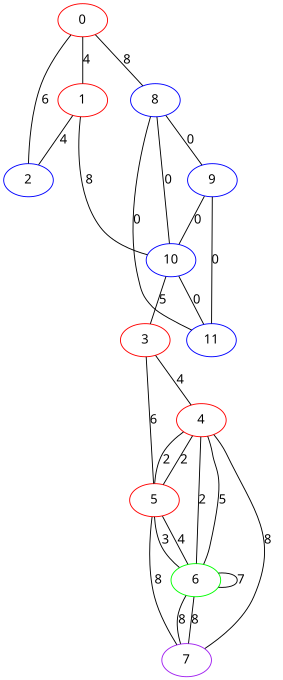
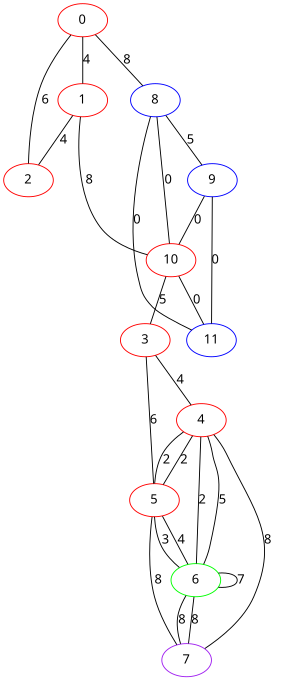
  graph {
    fontname="Noto Sans"
    node [color=red fontname="Noto Sans" weight=1]
    edge [fontname="Noto Sans"]
    0
    1
-   2 [color=blue]
+   2
    8 [color=blue weight=3]
-   10 [color=blue weight=3]
+   10 [weight=3]
    9 [color=blue weight=3]
    11 [color=blue weight=3]
    3
    4
    5
    6 [color=green weight=2]
    7 [color=purple weight=4]
    0 -- 1 [label=4]
    0 -- 2 [label=6]
    0 -- 8 [label=8]
    1 -- 2 [label=4]
    1 -- 10 [label=8]
    8 -- 10 [label=0]
-   8 -- 9 [label=0]
+   8 -- 9 [label=5]
    8 -- 11 [label=0]
    10 -- 11 [label=0]
    10 -- 3 [label=5]
    9 -- 10 [label=0]
    9 -- 11 [label=0]
    3 -- 4 [label=4]
    3 -- 5 [label=6]
    4 -- 5 [label=2]
    4 -- 5 [label=2]
    4 -- 6 [label=2]
    4 -- 6 [label=5]
    4 -- 7 [label=8]
    5 -- 6 [label=4]
    5 -- 6 [label=3]
    5 -- 7 [label=8]
    6 -- 6 [label=7]
    6 -- 7 [label=8]
    6 -- 7 [label=8]
  }
